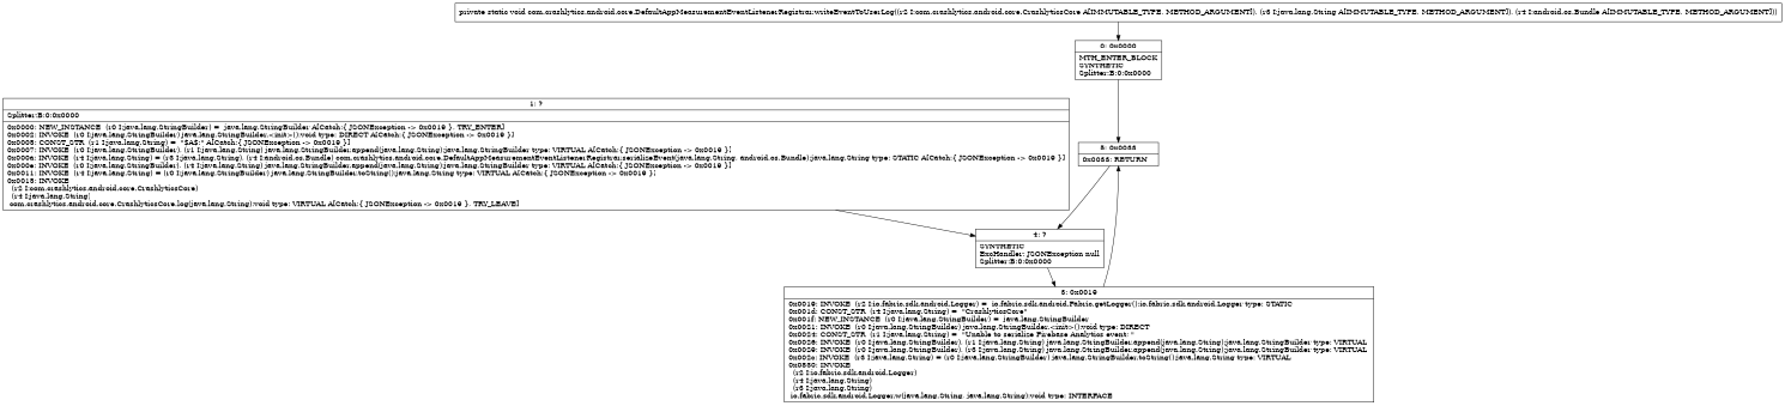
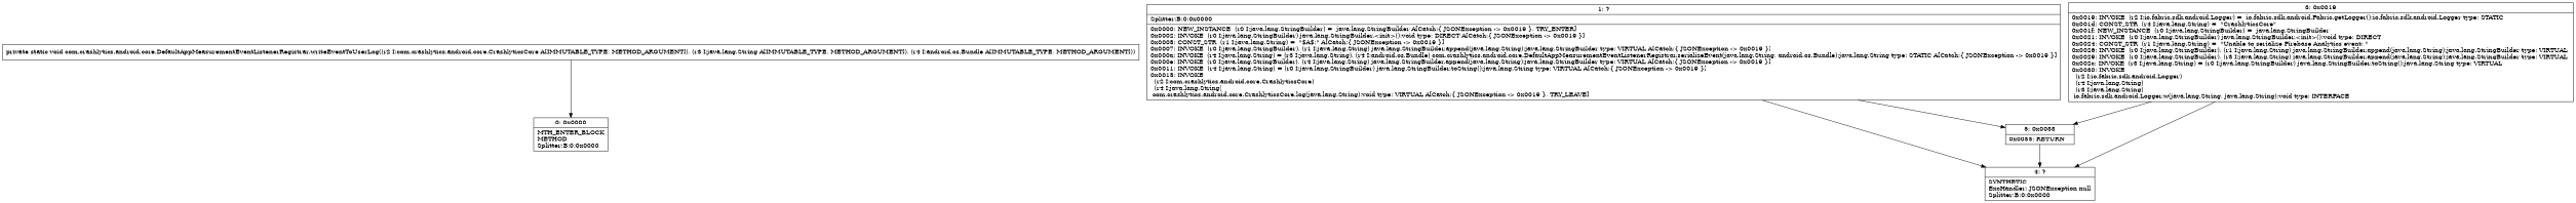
  digraph {
    node [shape=record]
-   n1 [label="{0\:\ 0x0000|MTH_ENTER_BLOCK\lSYNTHETIC\lSplitter:B:0:0x0000\l}"]
+   n1 [label="{0\:\ 0x0000|MTH_ENTER_BLOCK\lMETHOD\lSplitter:B:0:0x0000\l}"]
    n2 [label="{1\:\ ?|Splitter:B:0:0x0000\l|0x0000: NEW_INSTANCE  (r0 I:java.lang.StringBuilder) =  java.lang.StringBuilder A[Catch:\{ JSONException \-\> 0x0019 \}, TRY_ENTER]\l0x0002: INVOKE  (r0 I:java.lang.StringBuilder) java.lang.StringBuilder.\<init\>():void type: DIRECT A[Catch:\{ JSONException \-\> 0x0019 \}]\l0x0005: CONST_STR  (r1 I:java.lang.String) =  \"$A$:\" A[Catch:\{ JSONException \-\> 0x0019 \}]\l0x0007: INVOKE  (r0 I:java.lang.StringBuilder), (r1 I:java.lang.String) java.lang.StringBuilder.append(java.lang.String):java.lang.StringBuilder type: VIRTUAL A[Catch:\{ JSONException \-\> 0x0019 \}]\l0x000a: INVOKE  (r4 I:java.lang.String) = (r3 I:java.lang.String), (r4 I:android.os.Bundle) com.crashlytics.android.core.DefaultAppMeasurementEventListenerRegistrar.serializeEvent(java.lang.String, android.os.Bundle):java.lang.String type: STATIC A[Catch:\{ JSONException \-\> 0x0019 \}]\l0x000e: INVOKE  (r0 I:java.lang.StringBuilder), (r4 I:java.lang.String) java.lang.StringBuilder.append(java.lang.String):java.lang.StringBuilder type: VIRTUAL A[Catch:\{ JSONException \-\> 0x0019 \}]\l0x0011: INVOKE  (r4 I:java.lang.String) = (r0 I:java.lang.StringBuilder) java.lang.StringBuilder.toString():java.lang.String type: VIRTUAL A[Catch:\{ JSONException \-\> 0x0019 \}]\l0x0015: INVOKE  \l  (r2 I:com.crashlytics.android.core.CrashlyticsCore)\l  (r4 I:java.lang.String)\l com.crashlytics.android.core.CrashlyticsCore.log(java.lang.String):void type: VIRTUAL A[Catch:\{ JSONException \-\> 0x0019 \}, TRY_LEAVE]\l}"]
    n3 [label="{4\:\ ?|SYNTHETIC\lExcHandler: JSONException null\lSplitter:B:0:0x0000\l}"]
    n4 [label="{5\:\ 0x0033|0x0033: RETURN   \l}"]
-   n5 [label="{3\:\ 0x0019|0x0019: INVOKE  (r2 I:io.fabric.sdk.android.Logger) =  io.fabric.sdk.android.Fabric.getLogger():io.fabric.sdk.android.Logger type: STATIC \l0x001d: CONST_STR  (r4 I:java.lang.String) =  \"CrashlyticsCore\" \l0x001f: NEW_INSTANCE  (r0 I:java.lang.StringBuilder) =  java.lang.StringBuilder \l0x0021: INVOKE  (r0 I:java.lang.StringBuilder) java.lang.StringBuilder.\<init\>():void type: DIRECT \l0x0024: CONST_STR  (r1 I:java.lang.String) =  \"Unable to serialize Firebase Analytics event; \" \l0x0026: INVOKE  (r0 I:java.lang.StringBuilder), (r1 I:java.lang.String) java.lang.StringBuilder.append(java.lang.String):java.lang.StringBuilder type: VIRTUAL \l0x0029: INVOKE  (r0 I:java.lang.StringBuilder), (r3 I:java.lang.String) java.lang.StringBuilder.append(java.lang.String):java.lang.StringBuilder type: VIRTUAL \l0x002c: INVOKE  (r3 I:java.lang.String) = (r0 I:java.lang.StringBuilder) java.lang.StringBuilder.toString():java.lang.String type: VIRTUAL \l0x0830: INVOKE  \l  (r2 I:io.fabric.sdk.android.Logger)\l  (r4 I:java.lang.String)\l  (r3 I:java.lang.String)\l io.fabric.sdk.android.Logger.w(java.lang.String, java.lang.String):void type: INTERFACE \l}"]
+   n5 [label="{3\:\ 0x0019|0x0019: INVOKE  (r2 I:io.fabric.sdk.android.Logger) =  io.fabric.sdk.android.Fabric.getLogger():io.fabric.sdk.android.Logger type: STATIC \l0x001d: CONST_STR  (r4 I:java.lang.String) =  \"CrashlyticsCore\" \l0x001f: NEW_INSTANCE  (r0 I:java.lang.StringBuilder) =  java.lang.StringBuilder \l0x0021: INVOKE  (r0 I:java.lang.StringBuilder) java.lang.StringBuilder.\<init\>():void type: DIRECT \l0x0024: CONST_STR  (r1 I:java.lang.String) =  \"Unable to serialize Firebase Analytics event; \" \l0x0026: INVOKE  (r0 I:java.lang.StringBuilder), (r1 I:java.lang.String) java.lang.StringBuilder.append(java.lang.String):java.lang.StringBuilder type: VIRTUAL \l0x0029: INVOKE  (r0 I:java.lang.StringBuilder), (r3 I:java.lang.String) java.lang.StringBuilder.append(java.lang.String):java.lang.StringBuilder type: VIRTUAL \l0x002c: INVOKE  (r3 I:java.lang.String) = (r0 I:java.lang.StringBuilder) java.lang.StringBuilder.toString():java.lang.String type: VIRTUAL \l0x0030: INVOKE  \l  (r2 I:io.fabric.sdk.android.Logger)\l  (r4 I:java.lang.String)\l  (r3 I:java.lang.String)\l io.fabric.sdk.android.Logger.w(java.lang.String, java.lang.String):void type: INTERFACE \l}"]
    n6 [label="{private static void com.crashlytics.android.core.DefaultAppMeasurementEventListenerRegistrar.writeEventToUserLog((r2 I:com.crashlytics.android.core.CrashlyticsCore A[IMMUTABLE_TYPE, METHOD_ARGUMENT]), (r3 I:java.lang.String A[IMMUTABLE_TYPE, METHOD_ARGUMENT]), (r4 I:android.os.Bundle A[IMMUTABLE_TYPE, METHOD_ARGUMENT])) }"]
    n2 -> n3
-   n1 -> n4
-   n3 -> n5
+   n2 -> n4
+   n5 -> n3
    n4 -> n3
    n5 -> n4
    n6 -> n1
  }
